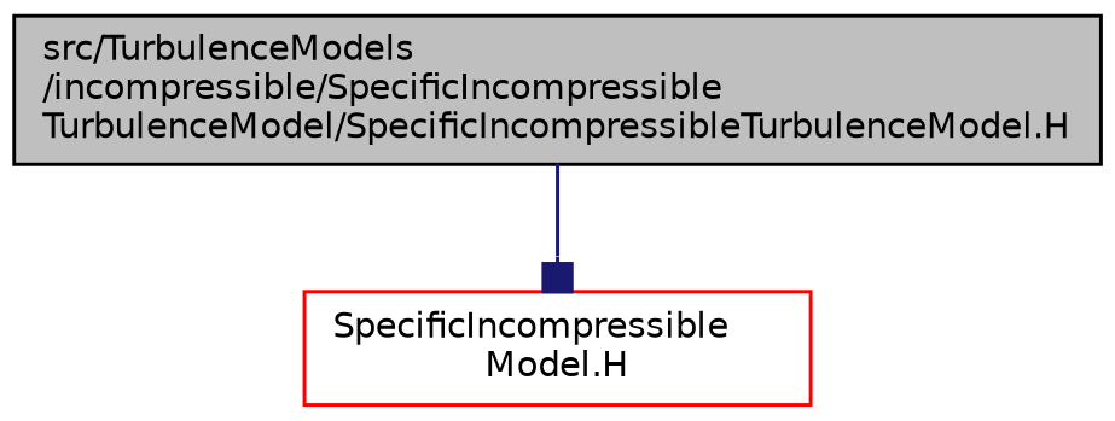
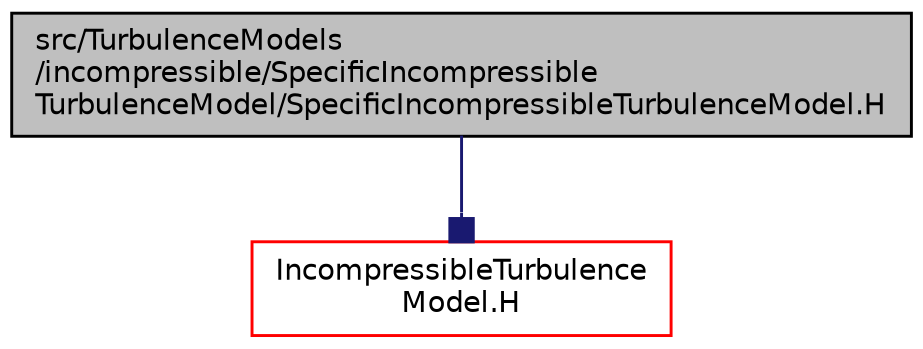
  digraph {
    node [fontname=Helvetica fontsize=10 shape=record]
    n1 [color=black fillcolor=grey75 fontcolor=black height=0.2 label="src/TurbulenceModels\l/incompressible/SpecificIncompressible\lTurbulenceModel/SpecificIncompressibleTurbulenceModel.H" style=filled width=0.4]
-   n2 [color=red height=0.2 label="SpecificIncompressible\lModel.H" width=0.4]
+   n2 [color=red height=0.2 label="IncompressibleTurbulence\lModel.H" width=0.4]
    n1 -> n2 [color=midnightblue fontname=Helvetica fontsize=10 labelfontname=Helvetica labelfontsize=10 style=solid arrowhead=box]
  }
